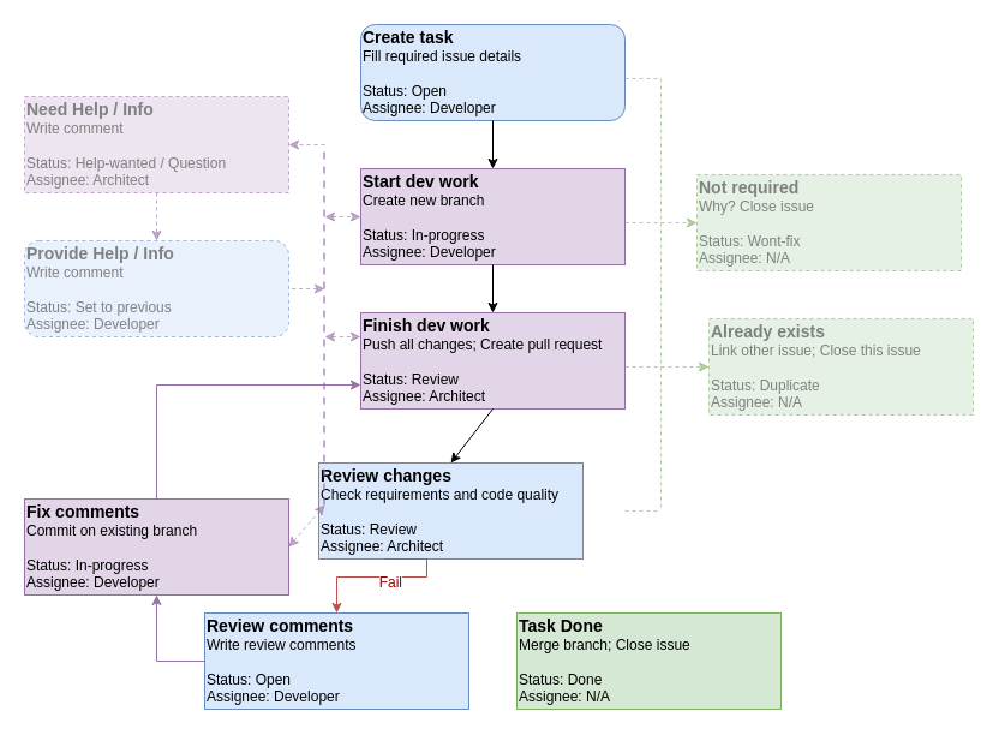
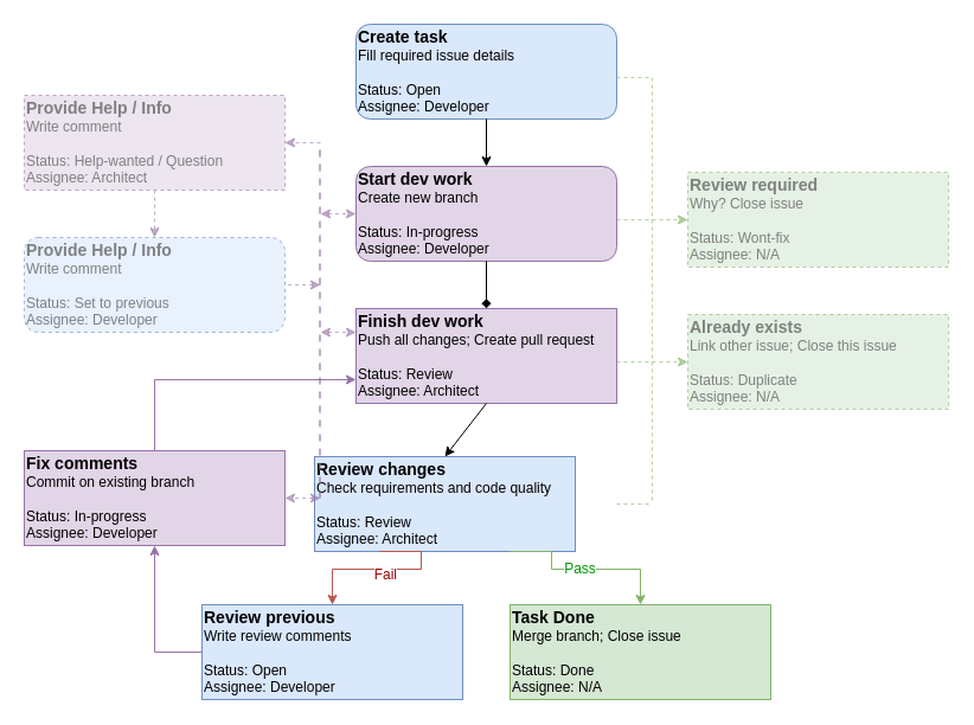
  <mxCell id="0" />
  <mxCell id="1" parent="0" />
  <mxCell id="2" value="&lt;b&gt;&lt;font style=&quot;font-size: 14px&quot;&gt;Create task&lt;/font&gt;&lt;/b&gt;&lt;br&gt;&lt;font style=&quot;font-size: 12px&quot;&gt;Fill required issue details&lt;br&gt;&lt;/font&gt;&lt;br&gt;Status: Open&lt;br&gt;Assignee: Developer" style="whiteSpace=wrap;html=1;align=left;fillColor=#dae8fc;strokeColor=#6c8ebf;rounded=1;" vertex="1" parent="1"><mxGeometry x="300" y="20" width="220" height="80" as="geometry" /></mxCell>
- <mxCell id="3" value="&lt;b style=&quot;font-size: 14px&quot;&gt;Start dev work&lt;br&gt;&lt;/b&gt;Create new branch&lt;br&gt;&lt;br&gt;Status: In-progress&lt;br&gt;Assignee: Developer" style="rounded=0;whiteSpace=wrap;html=1;align=left;fillColor=#e1d5e7;strokeColor=#9673a6;" vertex="1" parent="1"><mxGeometry x="300" y="140" width="220" height="80" as="geometry" /></mxCell>
+ <mxCell id="3" value="&lt;b style=&quot;font-size: 14px&quot;&gt;Start dev work&lt;br&gt;&lt;/b&gt;Create new branch&lt;br&gt;&lt;br&gt;Status: In-progress&lt;br&gt;Assignee: Developer" style="whiteSpace=wrap;html=1;align=left;fillColor=#e1d5e7;strokeColor=#9673a6;rounded=1;" vertex="1" parent="1"><mxGeometry x="300" y="140" width="220" height="80" as="geometry" /></mxCell>
  <mxCell id="4" value="&lt;b style=&quot;font-size: 14px&quot;&gt;Finish dev work&lt;br&gt;&lt;/b&gt;Push all changes; Create pull request&lt;br&gt;&lt;br&gt;Status: Review&lt;br&gt;Assignee: Architect" style="rounded=0;whiteSpace=wrap;html=1;align=left;fillColor=#e1d5e7;strokeColor=#9673a6;" vertex="1" parent="1"><mxGeometry x="300" y="260" width="220" height="80" as="geometry" /></mxCell>
  <mxCell id="5" value="&lt;b style=&quot;font-size: 14px&quot;&gt;Review changes&lt;br&gt;&lt;/b&gt;Check requirements and code quality&lt;br&gt;&lt;br&gt;Status: Review&lt;br&gt;Assignee: Architect" style="rounded=0;whiteSpace=wrap;html=1;align=left;fillColor=#dae8fc;strokeColor=#6c8ebf;" vertex="1" parent="1"><mxGeometry x="265" y="385" width="220" height="80" as="geometry" /></mxCell>
  <mxCell id="6" value="&lt;b style=&quot;font-size: 14px&quot;&gt;Task Done&lt;br&gt;&lt;/b&gt;Merge branch; Close issue&lt;br&gt;&lt;br&gt;Status: Done&lt;br&gt;Assignee: N/A" style="rounded=0;whiteSpace=wrap;html=1;align=left;fillColor=#d5e8d4;strokeColor=#82b366;" vertex="1" parent="1"><mxGeometry x="430" y="510" width="220" height="80" as="geometry" /></mxCell>
- <mxCell id="7" value="&lt;b style=&quot;font-size: 14px&quot;&gt;Review comments&lt;br&gt;&lt;/b&gt;Write review comments&lt;br&gt;&lt;br&gt;Status: Open&lt;br&gt;Assignee: Developer" style="rounded=0;whiteSpace=wrap;html=1;align=left;fillColor=#dae8fc;strokeColor=#6c8ebf;" vertex="1" parent="1"><mxGeometry x="170" y="510" width="220" height="80" as="geometry" /></mxCell>
- <mxCell id="8" value="&lt;b style=&quot;font-size: 14px&quot;&gt;Fix&amp;nbsp;comments&lt;br&gt;&lt;/b&gt;Commit on existing branch&lt;br&gt;&lt;br&gt;Status: In-progress&lt;br&gt;Assignee: Developer" style="rounded=0;whiteSpace=wrap;html=1;align=left;fillColor=#e1d5e7;strokeColor=#9673a6;" vertex="1" parent="1"><mxGeometry x="20" y="415" width="220" height="80" as="geometry" /></mxCell>
- <mxCell id="9" value="&lt;b style=&quot;font-size: 14px&quot;&gt;Not required&lt;br&gt;&lt;/b&gt;Why? Close issue&lt;br&gt;&lt;br&gt;Status: Wont-fix&lt;br&gt;Assignee: N/A" style="rounded=0;whiteSpace=wrap;html=1;align=left;fillColor=#d5e8d4;strokeColor=#82b366;comic=0;glass=0;fontStyle=0;shadow=0;dashed=1;fontColor=#666666;fillOpacity=100;strokeOpacity=100;opacity=60;textOpacity=80;" vertex="1" parent="1"><mxGeometry x="580" y="145" width="220" height="80" as="geometry" /></mxCell>
- <mxCell id="10" value="&lt;span style=&quot;font-size: 14px&quot;&gt;&lt;b&gt;Already exists&lt;/b&gt;&lt;/span&gt;&lt;br&gt;Link other issue; Close this issue&lt;br&gt;&lt;br&gt;Status: Duplicate&lt;br&gt;Assignee: N/A" style="rounded=0;whiteSpace=wrap;html=1;align=left;fillColor=#d5e8d4;strokeColor=#82b366;comic=0;glass=0;fontStyle=0;shadow=0;dashed=1;fontColor=#666666;fillOpacity=100;strokeOpacity=100;opacity=60;textOpacity=80;" vertex="1" parent="1"><mxGeometry x="590" y="265" width="220" height="80" as="geometry" /></mxCell>
+ <mxCell id="7" value="&lt;b style=&quot;font-size: 14px&quot;&gt;Review previous&lt;br&gt;&lt;/b&gt;Write review comments&lt;br&gt;&lt;br&gt;Status: Open&lt;br&gt;Assignee: Developer" style="rounded=0;whiteSpace=wrap;html=1;align=left;fillColor=#dae8fc;strokeColor=#6c8ebf;" vertex="1" parent="1"><mxGeometry x="170" y="510" width="220" height="80" as="geometry" /></mxCell>
+ <mxCell id="8" value="&lt;b style=&quot;font-size: 14px&quot;&gt;Fix&amp;nbsp;comments&lt;br&gt;&lt;/b&gt;Commit on existing branch&lt;br&gt;&lt;br&gt;Status: In-progress&lt;br&gt;Assignee: Developer" style="rounded=0;whiteSpace=wrap;html=1;align=left;fillColor=#e1d5e7;strokeColor=#9673a6;" vertex="1" parent="1"><mxGeometry x="20" y="380" width="220" height="80" as="geometry" /></mxCell>
+ <mxCell id="9" value="&lt;b style=&quot;font-size: 14px&quot;&gt;Review required&lt;br&gt;&lt;/b&gt;Why? Close issue&lt;br&gt;&lt;br&gt;Status: Wont-fix&lt;br&gt;Assignee: N/A" style="rounded=0;whiteSpace=wrap;html=1;align=left;fillColor=#d5e8d4;strokeColor=#82b366;comic=0;glass=0;fontStyle=0;shadow=0;dashed=1;fontColor=#666666;fillOpacity=100;strokeOpacity=100;opacity=60;textOpacity=80;" vertex="1" parent="1"><mxGeometry x="580" y="145" width="220" height="80" as="geometry" /></mxCell>
+ <mxCell id="10" value="&lt;span style=&quot;font-size: 14px&quot;&gt;&lt;b&gt;Already exists&lt;/b&gt;&lt;/span&gt;&lt;br&gt;Link other issue; Close this issue&lt;br&gt;&lt;br&gt;Status: Duplicate&lt;br&gt;Assignee: N/A" style="rounded=0;whiteSpace=wrap;html=1;align=left;fillColor=#d5e8d4;strokeColor=#82b366;comic=0;glass=0;fontStyle=0;shadow=0;dashed=1;fontColor=#666666;fillOpacity=100;strokeOpacity=100;opacity=60;textOpacity=80;" vertex="1" parent="1"><mxGeometry x="580" y="265" width="220" height="80" as="geometry" /></mxCell>
  <mxCell id="11" value="" style="endArrow=classic;html=1;exitX=0.5;exitY=1;exitDx=0;exitDy=0;entryX=0.5;entryY=0;entryDx=0;entryDy=0;" edge="1" parent="1" source="2" target="3"><mxGeometry width="50" height="50" relative="1" as="geometry"><mxPoint x="60" y="650" as="sourcePoint" /><mxPoint x="110" y="600" as="targetPoint" /></mxGeometry></mxCell>
- <mxCell id="12" value="" style="endArrow=classic;html=1;exitX=0.5;exitY=1;exitDx=0;exitDy=0;entryX=0.5;entryY=0;entryDx=0;entryDy=0;" edge="1" parent="1" source="3" target="4"><mxGeometry width="50" height="50" relative="1" as="geometry"><mxPoint x="430" y="230" as="sourcePoint" /><mxPoint x="240" y="200" as="targetPoint" /></mxGeometry></mxCell>
+ <mxCell id="12" value="" style="endArrow=diamond;html=1;exitX=0.5;exitY=1;exitDx=0;exitDy=0;entryX=0.5;entryY=0;entryDx=0;entryDy=0;" edge="1" parent="1" source="3" target="4"><mxGeometry width="50" height="50" relative="1" as="geometry"><mxPoint x="430" y="230" as="sourcePoint" /><mxPoint x="240" y="200" as="targetPoint" /></mxGeometry></mxCell>
  <mxCell id="13" value="" style="endArrow=classic;html=1;exitX=0.5;exitY=1;exitDx=0;exitDy=0;entryX=0.5;entryY=0;entryDx=0;entryDy=0;" edge="1" parent="1" source="4" target="5"><mxGeometry width="50" height="50" relative="1" as="geometry"><mxPoint x="110" y="260" as="sourcePoint" /><mxPoint x="160" y="210" as="targetPoint" /></mxGeometry></mxCell>
  <mxCell id="14" value="" style="line;strokeWidth=1;direction=south;html=1;fontSize=12;fillColor=#d5e8d4;strokeColor=#82b366;dashed=1;opacity=60;" vertex="1" parent="1"><mxGeometry x="540" y="65" width="20" height="360" as="geometry" /></mxCell>
  <mxCell id="15" value="" style="line;strokeWidth=1;html=1;fontSize=12;fillColor=#d5e8d4;strokeColor=#82b366;dashed=1;opacity=60;" vertex="1" parent="1"><mxGeometry x="520" y="60" width="30" height="10" as="geometry" /></mxCell>
  <mxCell id="16" value="" style="line;strokeWidth=1;html=1;fontSize=12;fillColor=#d5e8d4;strokeColor=#82b366;dashed=1;opacity=60;" vertex="1" parent="1"><mxGeometry x="520" y="180" width="30" height="10" as="geometry" /></mxCell>
  <mxCell id="17" value="" style="line;strokeWidth=1;html=1;fontSize=12;fillColor=#d5e8d4;strokeColor=#82b366;dashed=1;opacity=60;" vertex="1" parent="1"><mxGeometry x="520" y="300" width="30" height="10" as="geometry" /></mxCell>
  <mxCell id="18" value="" style="line;strokeWidth=1;html=1;fontSize=12;fillColor=#d5e8d4;strokeColor=#82b366;dashed=1;opacity=60;" vertex="1" parent="1"><mxGeometry x="520" y="420" width="30" height="10" as="geometry" /></mxCell>
  <mxCell id="19" value="" style="endArrow=classic;html=1;fontSize=12;fontColor=#009900;exitX=1;exitY=0.5;exitDx=0;exitDy=0;exitPerimeter=0;entryX=0;entryY=0.5;entryDx=0;entryDy=0;fillColor=#d5e8d4;strokeColor=#82b366;dashed=1;opacity=60;" edge="1" parent="1" source="16" target="9"><mxGeometry width="50" height="50" relative="1" as="geometry"><mxPoint x="630" y="125" as="sourcePoint" /><mxPoint x="680" y="75" as="targetPoint" /></mxGeometry></mxCell>
  <mxCell id="20" value="" style="endArrow=classic;html=1;fontSize=12;fontColor=#009900;entryX=0;entryY=0.5;entryDx=0;entryDy=0;fillColor=#d5e8d4;strokeColor=#82b366;exitX=1;exitY=0.5;exitDx=0;exitDy=0;exitPerimeter=0;dashed=1;opacity=60;" edge="1" parent="1" source="17" target="10"><mxGeometry width="50" height="50" relative="1" as="geometry"><mxPoint x="610" y="65" as="sourcePoint" /><mxPoint x="610" y="195" as="targetPoint" /></mxGeometry></mxCell>
  <mxCell id="21" value="" style="edgeStyle=orthogonalEdgeStyle;rounded=0;orthogonalLoop=1;jettySize=auto;html=1;dashed=1;endArrow=classic;endFill=1;fontSize=12;fontColor=#666666;align=center;fillColor=#e1d5e7;strokeColor=#9673a6;textOpacity=80;opacity=60;" edge="1" parent="1" source="22" target="32"><mxGeometry relative="1" as="geometry" /></mxCell>
- <mxCell id="22" value="&lt;span style=&quot;font-size: 14px&quot;&gt;&lt;b&gt;Need Help / Info&lt;br&gt;&lt;/b&gt;&lt;/span&gt;Write comment&lt;br&gt;&lt;br&gt;Status: Help-wanted / Question&lt;br&gt;Assignee: Architect" style="rounded=0;whiteSpace=wrap;html=1;align=left;fillColor=#e1d5e7;strokeColor=#9673a6;dashed=1;textOpacity=80;fontColor=#666666;opacity=60;" vertex="1" parent="1"><mxGeometry x="20" y="80" width="220" height="80" as="geometry" /></mxCell>
+ <mxCell id="22" value="&lt;span style=&quot;font-size: 14px&quot;&gt;&lt;b&gt;Provide Help / Info&lt;br&gt;&lt;/b&gt;&lt;/span&gt;Write comment&lt;br&gt;&lt;br&gt;Status: Help-wanted / Question&lt;br&gt;Assignee: Architect" style="rounded=0;whiteSpace=wrap;html=1;align=left;fillColor=#e1d5e7;strokeColor=#9673a6;dashed=1;textOpacity=80;fontColor=#666666;opacity=60;" vertex="1" parent="1"><mxGeometry x="20" y="80" width="220" height="80" as="geometry" /></mxCell>
  <mxCell id="23" value="" style="edgeStyle=orthogonalEdgeStyle;elbow=horizontal;endArrow=classic;html=1;fontSize=12;fontColor=#009900;exitX=0.25;exitY=1;exitDx=0;exitDy=0;rounded=0;entryX=0.5;entryY=0;entryDx=0;entryDy=0;fillColor=#f8cecc;strokeColor=#b85450;" edge="1" parent="1" source="5" target="7"><mxGeometry width="50" height="50" relative="1" as="geometry"><mxPoint x="170" y="390" as="sourcePoint" /><mxPoint x="310" y="330" as="targetPoint" /><Array as="points"><mxPoint x="355" y="480" /><mxPoint x="280" y="480" /></Array></mxGeometry></mxCell>
  <mxCell id="24" value="Fail" style="text;html=1;resizable=0;points=[];align=right;verticalAlign=middle;labelBackgroundColor=#ffffff;fontSize=12;fontColor=#990000;horizontal=1;labelBorderColor=none;spacing=2;spacingBottom=9;spacingLeft=2;spacingRight=9;" vertex="1" connectable="0" parent="23"><mxGeometry x="-0.579" y="-10" relative="1" as="geometry"><mxPoint x="-9" y="14" as="offset" /></mxGeometry></mxCell>
+ <mxCell id="25" value="Pass" style="edgeStyle=orthogonalEdgeStyle;elbow=horizontal;endArrow=classic;html=1;fontSize=12;fontColor=#009900;exitX=0.75;exitY=1;exitDx=0;exitDy=0;rounded=0;entryX=0.5;entryY=0;entryDx=0;entryDy=0;fillColor=#d5e8d4;strokeColor=#82b366;align=center;spacingRight=8;" edge="1" parent="1" source="5" target="6"><mxGeometry width="50" height="50" relative="1" as="geometry"><mxPoint x="365" y="470" as="sourcePoint" /><mxPoint x="320" y="520" as="targetPoint" /><Array as="points"><mxPoint x="465" y="480" /><mxPoint x="540" y="480" /></Array></mxGeometry></mxCell>
  <mxCell id="26" value="" style="edgeStyle=orthogonalEdgeStyle;elbow=horizontal;endArrow=classic;html=1;fontSize=12;fontColor=#009900;exitX=0;exitY=0.5;exitDx=0;exitDy=0;rounded=0;entryX=0.5;entryY=1;entryDx=0;entryDy=0;fillColor=#e1d5e7;strokeColor=#9673a6;" edge="1" parent="1" source="7" target="8"><mxGeometry width="50" height="50" relative="1" as="geometry"><mxPoint x="80" y="570" as="sourcePoint" /><mxPoint x="175" y="510" as="targetPoint" /><Array as="points"><mxPoint x="130" y="550" /></Array></mxGeometry></mxCell>
  <mxCell id="27" value="" style="endArrow=none;html=1;dashed=1;fontSize=12;fontColor=#666666;align=center;fillColor=#e1d5e7;strokeColor=#9673a6;opacity=60;strokeWidth=2;startSize=7;endSize=7;jumpSize=7;" edge="1" parent="1"><mxGeometry width="50" height="50" relative="1" as="geometry"><mxPoint x="269.5" y="420" as="sourcePoint" /><mxPoint x="269.5" y="120" as="targetPoint" /></mxGeometry></mxCell>
  <mxCell id="28" value="" style="endArrow=classic;html=1;dashed=1;fontSize=12;fontColor=#666666;align=center;entryX=0;entryY=0.25;entryDx=0;entryDy=0;endFill=1;fillColor=#e1d5e7;strokeColor=#9673a6;opacity=60;startArrow=classic;startFill=1;" edge="1" parent="1" target="4"><mxGeometry width="50" height="50" relative="1" as="geometry"><mxPoint x="270" y="280" as="sourcePoint" /><mxPoint x="150" y="240" as="targetPoint" /></mxGeometry></mxCell>
  <mxCell id="29" value="" style="endArrow=classic;html=1;dashed=1;fontSize=12;fontColor=#666666;align=center;entryX=0;entryY=0.5;entryDx=0;entryDy=0;endFill=1;fillColor=#e1d5e7;strokeColor=#9673a6;opacity=60;startArrow=classic;startFill=1;" edge="1" parent="1" target="3"><mxGeometry width="50" height="50" relative="1" as="geometry"><mxPoint x="270" y="180" as="sourcePoint" /><mxPoint x="310" y="290" as="targetPoint" /></mxGeometry></mxCell>
  <mxCell id="30" value="" style="endArrow=classic;html=1;dashed=1;fontSize=12;fontColor=#666666;align=center;entryX=1;entryY=0.5;entryDx=0;entryDy=0;fillColor=#e1d5e7;strokeColor=#9673a6;opacity=60;" edge="1" parent="1" target="22"><mxGeometry width="50" height="50" relative="1" as="geometry"><mxPoint x="270" y="120" as="sourcePoint" /><mxPoint x="120" y="235" as="targetPoint" /></mxGeometry></mxCell>
  <mxCell id="31" value="" style="endArrow=classic;html=1;dashed=1;fontSize=12;fontColor=#666666;align=center;entryX=1;entryY=0.5;entryDx=0;entryDy=0;fillColor=#e1d5e7;strokeColor=#9673a6;opacity=60;startArrow=classic;startFill=1;" edge="1" parent="1" target="8"><mxGeometry width="50" height="50" relative="1" as="geometry"><mxPoint x="270" y="420" as="sourcePoint" /><mxPoint x="130" y="260" as="targetPoint" /></mxGeometry></mxCell>
  <mxCell id="32" value="&lt;span style=&quot;font-size: 14px&quot;&gt;&lt;b&gt;Provide Help / Info&lt;br&gt;&lt;/b&gt;&lt;/span&gt;Write comment&lt;br&gt;&lt;br&gt;Status: Set to previous&lt;br&gt;Assignee: Developer" style="whiteSpace=wrap;html=1;align=left;fillColor=#dae8fc;strokeColor=#6c8ebf;dashed=1;textOpacity=80;fontColor=#666666;opacity=60;rounded=1;" vertex="1" parent="1"><mxGeometry x="20" y="200" width="220" height="80" as="geometry" /></mxCell>
  <mxCell id="33" value="" style="endArrow=none;html=1;dashed=1;fontSize=12;fontColor=#666666;align=center;entryX=1;entryY=0.5;entryDx=0;entryDy=0;fillColor=#e1d5e7;strokeColor=#9673a6;opacity=60;endFill=0;startArrow=classic;startFill=1;" edge="1" parent="1" target="32"><mxGeometry width="50" height="50" relative="1" as="geometry"><mxPoint x="270" y="240" as="sourcePoint" /><mxPoint x="90" y="610" as="targetPoint" /></mxGeometry></mxCell>
  <mxCell id="34" value="" style="edgeStyle=orthogonalEdgeStyle;elbow=horizontal;endArrow=classic;html=1;fontSize=12;fontColor=#009900;exitX=0.5;exitY=0;exitDx=0;exitDy=0;rounded=0;fillColor=#e1d5e7;strokeColor=#9673a6;" edge="1" parent="1" source="8"><mxGeometry width="50" height="50" relative="1" as="geometry"><mxPoint x="90" y="210" as="sourcePoint" /><mxPoint x="300" y="320" as="targetPoint" /><Array as="points"><mxPoint x="130" y="320" /></Array></mxGeometry></mxCell>
